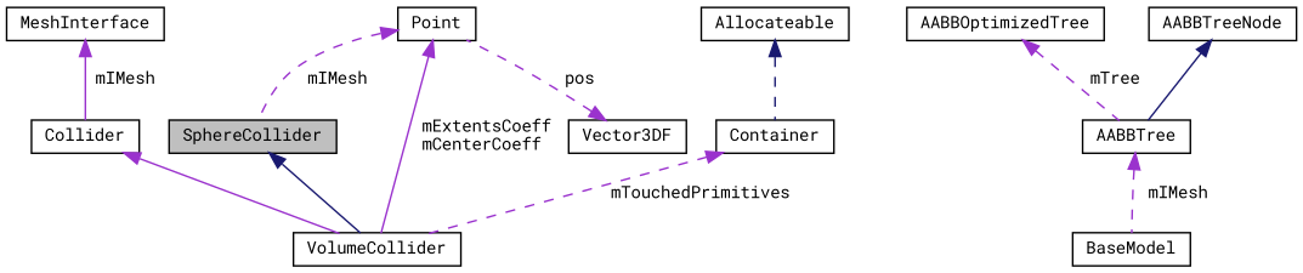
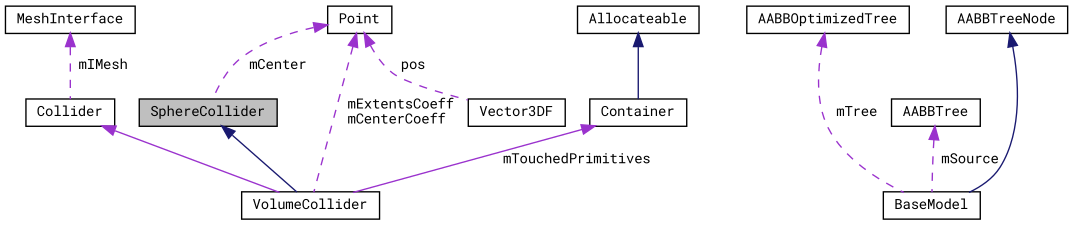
  digraph {
    fontname="Roboto Mono"
    node [color=black fillcolor=white fontname="Roboto Mono" fontsize=10 shape=record style=filled]
    edge [color=darkorchid3 dir=back fontname="Roboto Mono" fontsize=10 labelfontname=Helvetica labelfontsize=10 style=dashed]
    n1 [fillcolor=grey75 fontcolor=black height=0.2 label=SphereCollider width=0.4]
    n2 [height=0.2 label=VolumeCollider width=0.4]
    n3 [height=0.2 label=Collider width=0.4]
    n4 [height=0.2 label=MeshInterface width=0.4]
    n5 [height=0.2 label=BaseModel width=0.4]
    n6 [height=0.2 label=AABBOptimizedTree width=0.4]
    n7 [height=0.2 label=AABBTree width=0.4]
    n8 [height=0.2 label=AABBTreeNode width=0.4]
    n9 [height=0.2 label=Point width=0.4]
    n10 [height=0.2 label=Vector3DF width=0.4]
    n11 [height=0.2 label=Container width=0.4]
    n12 [height=0.2 label=Allocateable width=0.4]
    n1 -> n2 [color=midnightblue style=solid]
    n3 -> n2 [style=solid]
-   n4 -> n3 [label=" mIMesh" style=solid]
-   n6 -> n7 [label=" mTree"]
-   n7 -> n5 [label=" mIMesh"]
-   n8 -> n7 [color=midnightblue style=solid]
-   n9 -> n1 [label=" mIMesh"]
-   n9 -> n2 [label=" mExtentsCoeff\nmCenterCoeff" style=solid]
-   n10 -> n9 [label=" pos"]
-   n11 -> n2 [label=" mTouchedPrimitives"]
-   n12 -> n11 [color=midnightblue]
+   n4 -> n3 [label=" mIMesh"]
+   n6 -> n5 [label=" mTree"]
+   n7 -> n5 [label=" mSource"]
+   n8 -> n5 [color=midnightblue style=solid]
+   n9 -> n1 [label=" mCenter"]
+   n9 -> n2 [label=" mExtentsCoeff\nmCenterCoeff"]
+   n9 -> n10 [label=" pos"]
+   n11 -> n2 [label=" mTouchedPrimitives" style=solid]
+   n12 -> n11 [color=midnightblue style=solid]
  }
